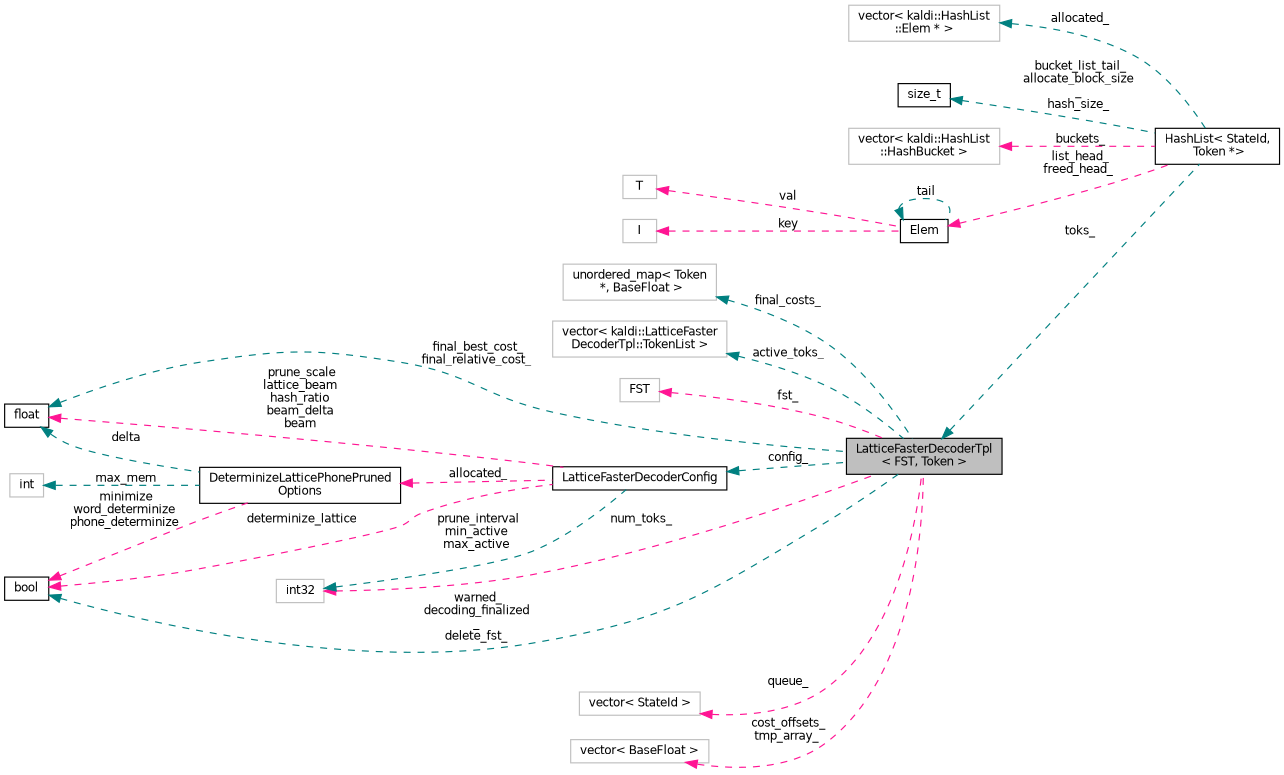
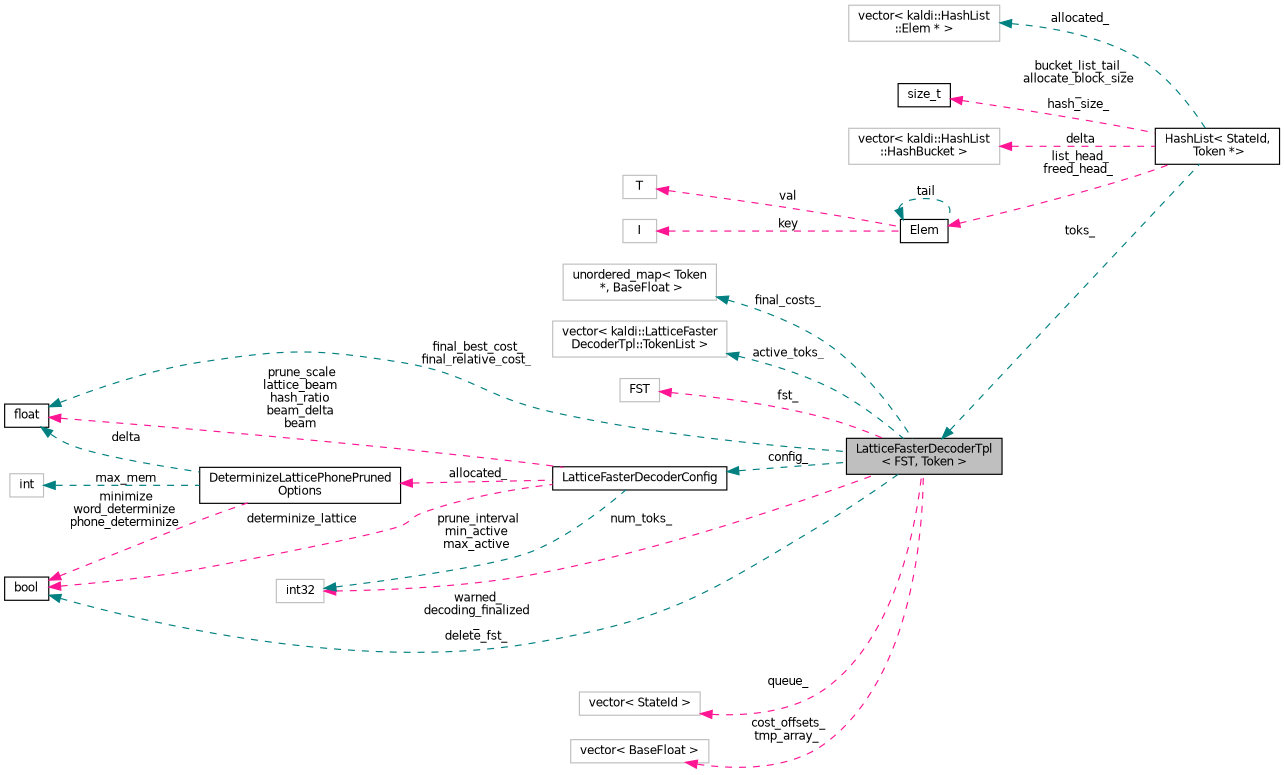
  digraph {
    fontname="DejaVu Sans"
    rankdir=LR
    node [color=grey75 fillcolor=white fontname="DejaVu Sans" fontsize=10 shape=record style=filled]
    edge [color=deeppink dir=back fontname="DejaVu Sans" fontsize=10 labelfontname=Helvetica labelfontsize=10 style=dashed]
    n1 [color=black fillcolor=grey75 fontcolor=black height=0.2 label="LatticeFasterDecoderTpl\l\< FST, Token \>" width=0.4]
    n2 [color=black height=0.2 label="HashList\< StateId,\l Token *\>" width=0.4]
    n3 [height=0.2 label=FST width=0.4]
    n4 [height=0.2 label="vector\< kaldi::HashList\l::Elem * \>" width=0.4]
    n5 [color=black height=0.2 label=size_t width=0.4]
    n6 [height=0.2 label="vector\< kaldi::HashList\l::HashBucket \>" width=0.4]
    n7 [color=black height=0.2 label=Elem width=0.4]
    n8 [height=0.2 label=I width=0.4]
    n9 [height=0.2 label=T width=0.4]
    n10 [color=black height=0.2 label=float width=0.4]
    n11 [color=black height=0.2 label=LatticeFasterDecoderConfig width=0.4]
    n12 [color=black height=0.2 label="DeterminizeLatticePhonePruned\lOptions" width=0.4]
    n13 [height=0.2 label="vector\< StateId \>" width=0.4]
    n14 [height=0.2 label=int width=0.4]
    n15 [color=black height=0.2 label=bool width=0.4]
    n16 [height=0.2 label=int32 width=0.4]
    n17 [height=0.2 label="vector\< BaseFloat \>" width=0.4]
    n18 [height=0.2 label="unordered_map\< Token\l *, BaseFloat \>" width=0.4]
    n19 [height=0.2 label="vector\< kaldi::LatticeFaster\lDecoderTpl::TokenList \>" width=0.4]
    n1 -> n2 [color=teal label=" toks_"]
    n3 -> n1 [label=" fst_"]
    n4 -> n2 [color=teal label=" allocated_"]
-   n5 -> n2 [color=teal label=" bucket_list_tail_\nallocate_block_size\l_\nhash_size_"]
-   n6 -> n2 [label=" buckets_"]
+   n5 -> n2 [label=" bucket_list_tail_\nallocate_block_size\l_\nhash_size_"]
+   n6 -> n2 [label=" delta"]
    n7 -> n2 [label=" list_head_\nfreed_head_"]
    n7 -> n7 [color=teal label=" tail"]
    n8 -> n7 [label=" key"]
    n9 -> n7 [label=" val"]
    n10 -> n1 [color=teal label=" final_best_cost_\nfinal_relative_cost_"]
    n10 -> n11 [label=" prune_scale\nlattice_beam\nhash_ratio\nbeam_delta\nbeam"]
    n10 -> n12 [color=teal label=" delta"]
    n11 -> n1 [color=teal label=" config_"]
    n12 -> n11 [label=" allocated_"]
    n13 -> n1 [label=" queue_"]
    n14 -> n12 [color=teal label=" max_mem"]
    n15 -> n1 [color=teal label=" warned_\ndecoding_finalized\l_\ndelete_fst_"]
    n15 -> n11 [label=" determinize_lattice"]
    n15 -> n12 [label=" minimize\nword_determinize\nphone_determinize"]
    n16 -> n1 [label=" num_toks_"]
    n16 -> n11 [color=teal label=" prune_interval\nmin_active\nmax_active"]
    n17 -> n1 [label=" cost_offsets_\ntmp_array_"]
    n18 -> n1 [color=teal label=" final_costs_"]
    n19 -> n1 [color=teal label=" active_toks_"]
  }
